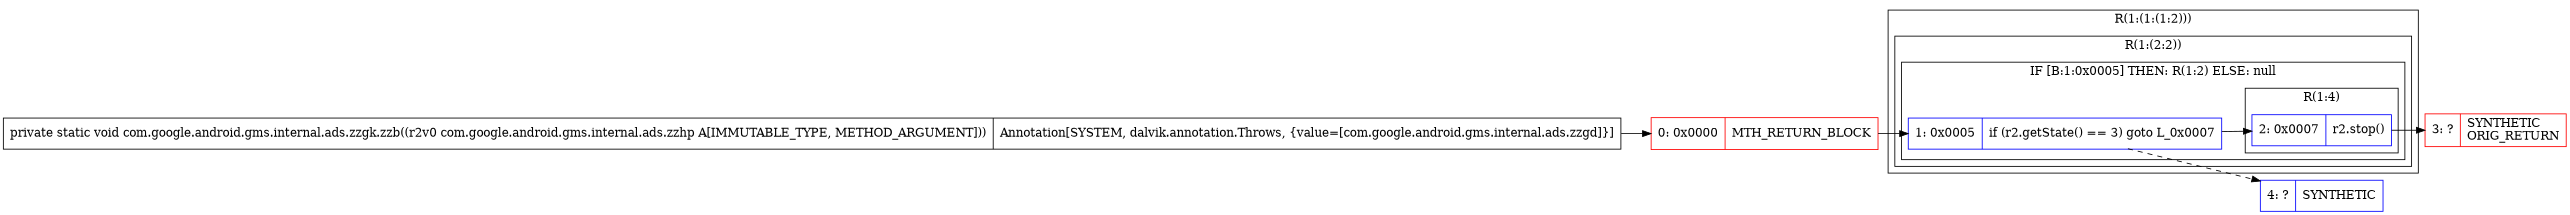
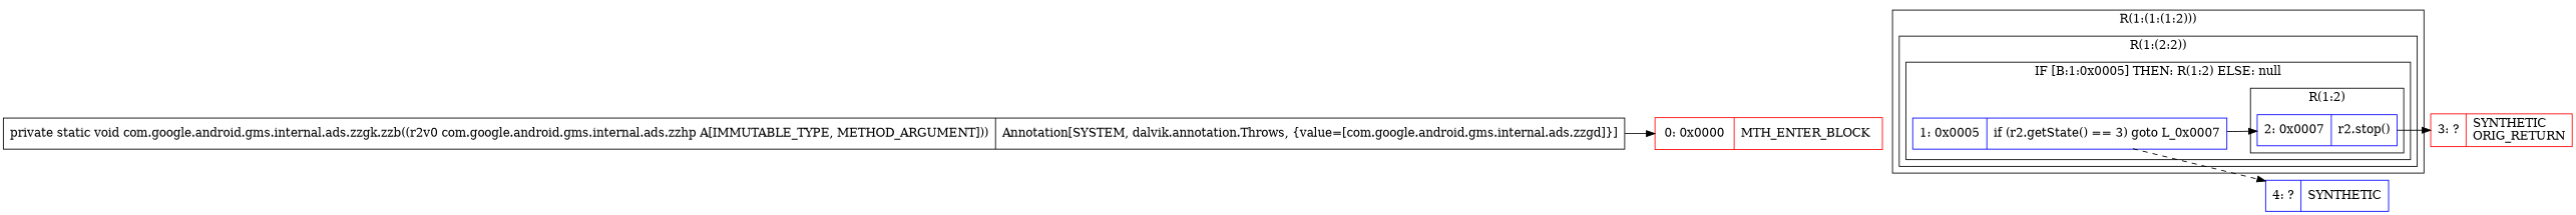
  digraph {
    rankdir=LR
    node [color=blue shape=record]
    n1 [label="{2\:\ 0x0007|r2.stop()\l}"]
    n2 [label="{1\:\ 0x0005|if (r2.getState() == 3) goto L_0x0007\l}"]
    n3 [color=red label="{3\:\ ?|SYNTHETIC\lORIG_RETURN\l}"]
    n4 [label="{4\:\ ?|SYNTHETIC\l}"]
-   n5 [color=red label="{0\:\ 0x0000|MTH_RETURN_BLOCK\l}"]
+   n5 [color=red label="{0\:\ 0x0000|MTH_ENTER_BLOCK\l}"]
    n6 [label="{private static void com.google.android.gms.internal.ads.zzgk.zzb((r2v0 com.google.android.gms.internal.ads.zzhp A[IMMUTABLE_TYPE, METHOD_ARGUMENT]))  | Annotation[SYSTEM, dalvik.annotation.Throws, \{value=[com.google.android.gms.internal.ads.zzgd]\}]\l}" color=""]
    subgraph cluster_1 {
      label="R(1:(1:(1:2)))"
      subgraph cluster_2 {
        label="R(1:(2:2))"
        subgraph cluster_3 {
          label="IF [B:1:0x0005] THEN: R(1:2) ELSE: null"
          n2
          subgraph cluster_4 {
-           label="R(1:4)"
+           label="R(1:2)"
            n1
          }
        }
      }
    }
    n1 -> n3
    n2 -> n1
    n2 -> n4 [style=dashed]
-   n5 -> n2
    n6 -> n5
  }
